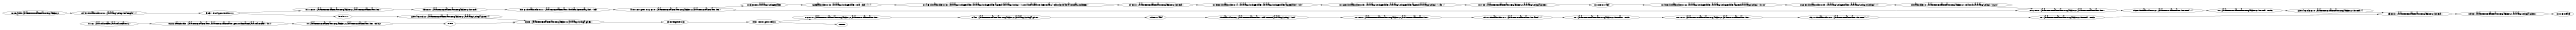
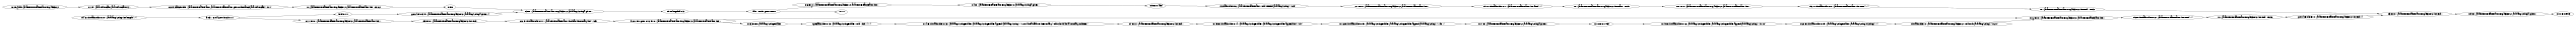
  digraph {
    rankdir=LR
    "r0 := @this: javaT.text.BreakIterator.Bug4533872"
    "$r1 = <java.util.Locale: java.util.Locale US>"
    "$r2 = staticinvoke <java.text.BreakIterator: java.text.BreakIterator getWordInstance(java.util.Locale)>($r1)"
    "r0.<javaT.text.BreakIterator.Bug4533872: java.text.BreakIterator iter> = $r2"
    "i8 = 0"
    "$r3 = <javaT.text.BreakIterator.Bug4533872: java.lang.String[] given>"
    "$i0 = lengthof $r3"
    "if i8 >= $i0 goto return"
    "$r6 = r0.<javaT.text.BreakIterator.Bug4533872: java.text.BreakIterator iter>"
    return
    "$r4 = <javaT.text.BreakIterator.Bug4533872: java.lang.String[] given>"
    "$r5 = $r4[i8]"
    "virtualinvoke $r6.<java.text.BreakIterator: void setText(java.lang.String)>($r5)"
    "$r7 = r0.<javaT.text.BreakIterator.Bug4533872: java.text.BreakIterator iter>"
    "$i1 = virtualinvoke $r7.<java.text.BreakIterator: int first()>()"
    "r0.<javaT.text.BreakIterator.Bug4533872: int start> = $i1"
    "$r8 = r0.<javaT.text.BreakIterator.Bug4533872: java.text.BreakIterator iter>"
    "$i2 = virtualinvoke $r8.<java.text.BreakIterator: int next()>()"
    "r0.<javaT.text.BreakIterator.Bug4533872: int end> = $i2"
    "$i3 = r0.<javaT.text.BreakIterator.Bug4533872: int end>"
    "$r9 = <javaT.text.BreakIterator.Bug4533872: java.lang.String[] given>"
    "$r10 = $r9[i8]"
    "$i4 = virtualinvoke $r10.<java.lang.String: int length()>()"
    "if $i3 >= $i4 goto i8 = i8 + 1"
    "$r11 = r0.<javaT.text.BreakIterator.Bug4533872: java.text.BreakIterator iter>"
    "i8 = i8 + 1"
    "$i5 = r0.<javaT.text.BreakIterator.Bug4533872: int end>"
    "goto [?= $r3 = <javaT.text.BreakIterator.Bug4533872: java.lang.String[] given>]"
    "$z0 = virtualinvoke $r11.<java.text.BreakIterator: boolean isBoundary(int)>($i5)"
    "if $z0 != 0 goto $r12 = r0.<javaT.text.BreakIterator.Bug4533872: java.text.BreakIterator iter>"
    "$r13 = new java.lang.StringBuilder"
    "$r12 = r0.<javaT.text.BreakIterator.Bug4533872: java.text.BreakIterator iter>"
    "specialinvoke $r13.<java.lang.StringBuilder: void <init>()>()"
    "$i6 = virtualinvoke $r12.<java.text.BreakIterator: int next()>()"
    "$r14 = virtualinvoke $r13.<java.lang.StringBuilder: java.lang.StringBuilder append(java.lang.String)>(\"Word break failure: isBoundary() This should be a boundary. Index=\")"
    "$i7 = r0.<javaT.text.BreakIterator.Bug4533872: int end>"
    "$r15 = virtualinvoke $r14.<java.lang.StringBuilder: java.lang.StringBuilder append(int)>($i7)"
    "$r16 = virtualinvoke $r15.<java.lang.StringBuilder: java.lang.StringBuilder append(java.lang.String)>(\" for \")"
    "$r17 = <javaT.text.BreakIterator.Bug4533872: java.lang.String[] given>"
    "$r18 = $r17[i8]"
    "$r19 = virtualinvoke $r16.<java.lang.StringBuilder: java.lang.StringBuilder append(java.lang.String)>($r18)"
    "$r20 = virtualinvoke $r19.<java.lang.StringBuilder: java.lang.String toString()>()"
    "virtualinvoke r0.<javaT.text.BreakIterator.Bug4533872: void errln(java.lang.String)>($r20)"
    "r0.<javaT.text.BreakIterator.Bug4533872: int end> = $i6"
    "goto [?= $i3 = r0.<javaT.text.BreakIterator.Bug4533872: int end>]"
-   "r0 := @this: javaT.text.BreakIterator.Bug4533872" -> "$i4 = virtualinvoke $r10.<java.lang.String: int length()>()"
+   "r0 := @this: javaT.text.BreakIterator.Bug4533872" -> "$r1 = <java.util.Locale: java.util.Locale US>"
    "$r1 = <java.util.Locale: java.util.Locale US>" -> "$r2 = staticinvoke <java.text.BreakIterator: java.text.BreakIterator getWordInstance(java.util.Locale)>($r1)"
    "$r2 = staticinvoke <java.text.BreakIterator: java.text.BreakIterator getWordInstance(java.util.Locale)>($r1)" -> "r0.<javaT.text.BreakIterator.Bug4533872: java.text.BreakIterator iter> = $r2"
    "r0.<javaT.text.BreakIterator.Bug4533872: java.text.BreakIterator iter> = $r2" -> "i8 = 0"
    "i8 = 0" -> "$r3 = <javaT.text.BreakIterator.Bug4533872: java.lang.String[] given>"
    "$r3 = <javaT.text.BreakIterator.Bug4533872: java.lang.String[] given>" -> "$i0 = lengthof $r3"
    "$i0 = lengthof $r3" -> "if i8 >= $i0 goto return"
    "if i8 >= $i0 goto return" -> "$r6 = r0.<javaT.text.BreakIterator.Bug4533872: java.text.BreakIterator iter>"
    "if i8 >= $i0 goto return" -> return
    "$r6 = r0.<javaT.text.BreakIterator.Bug4533872: java.text.BreakIterator iter>" -> "$r4 = <javaT.text.BreakIterator.Bug4533872: java.lang.String[] given>"
    "$r4 = <javaT.text.BreakIterator.Bug4533872: java.lang.String[] given>" -> "$r5 = $r4[i8]"
    "$r5 = $r4[i8]" -> "virtualinvoke $r6.<java.text.BreakIterator: void setText(java.lang.String)>($r5)"
    "virtualinvoke $r6.<java.text.BreakIterator: void setText(java.lang.String)>($r5)" -> "$r7 = r0.<javaT.text.BreakIterator.Bug4533872: java.text.BreakIterator iter>"
    "$r7 = r0.<javaT.text.BreakIterator.Bug4533872: java.text.BreakIterator iter>" -> "$i1 = virtualinvoke $r7.<java.text.BreakIterator: int first()>()"
    "$i1 = virtualinvoke $r7.<java.text.BreakIterator: int first()>()" -> "r0.<javaT.text.BreakIterator.Bug4533872: int start> = $i1"
    "r0.<javaT.text.BreakIterator.Bug4533872: int start> = $i1" -> "$r8 = r0.<javaT.text.BreakIterator.Bug4533872: java.text.BreakIterator iter>"
    "$r8 = r0.<javaT.text.BreakIterator.Bug4533872: java.text.BreakIterator iter>" -> "$i2 = virtualinvoke $r8.<java.text.BreakIterator: int next()>()"
    "$i2 = virtualinvoke $r8.<java.text.BreakIterator: int next()>()" -> "r0.<javaT.text.BreakIterator.Bug4533872: int end> = $i2"
    "r0.<javaT.text.BreakIterator.Bug4533872: int end> = $i2" -> "$i3 = r0.<javaT.text.BreakIterator.Bug4533872: int end>"
    "$i3 = r0.<javaT.text.BreakIterator.Bug4533872: int end>" -> "$r9 = <javaT.text.BreakIterator.Bug4533872: java.lang.String[] given>"
    "$r9 = <javaT.text.BreakIterator.Bug4533872: java.lang.String[] given>" -> "$r10 = $r9[i8]"
    "$i4 = virtualinvoke $r10.<java.lang.String: int length()>()" -> "if $i3 >= $i4 goto i8 = i8 + 1"
    "if $i3 >= $i4 goto i8 = i8 + 1" -> "$r11 = r0.<javaT.text.BreakIterator.Bug4533872: java.text.BreakIterator iter>"
    "if $i3 >= $i4 goto i8 = i8 + 1" -> "i8 = i8 + 1"
    "$r11 = r0.<javaT.text.BreakIterator.Bug4533872: java.text.BreakIterator iter>" -> "$i5 = r0.<javaT.text.BreakIterator.Bug4533872: int end>"
    "i8 = i8 + 1" -> "goto [?= $r3 = <javaT.text.BreakIterator.Bug4533872: java.lang.String[] given>]"
    "$i5 = r0.<javaT.text.BreakIterator.Bug4533872: int end>" -> "$z0 = virtualinvoke $r11.<java.text.BreakIterator: boolean isBoundary(int)>($i5)"
    "goto [?= $r3 = <javaT.text.BreakIterator.Bug4533872: java.lang.String[] given>]" -> "$r3 = <javaT.text.BreakIterator.Bug4533872: java.lang.String[] given>"
    "$z0 = virtualinvoke $r11.<java.text.BreakIterator: boolean isBoundary(int)>($i5)" -> "if $z0 != 0 goto $r12 = r0.<javaT.text.BreakIterator.Bug4533872: java.text.BreakIterator iter>"
    "if $z0 != 0 goto $r12 = r0.<javaT.text.BreakIterator.Bug4533872: java.text.BreakIterator iter>" -> "$r13 = new java.lang.StringBuilder"
    "if $z0 != 0 goto $r12 = r0.<javaT.text.BreakIterator.Bug4533872: java.text.BreakIterator iter>" -> "$r12 = r0.<javaT.text.BreakIterator.Bug4533872: java.text.BreakIterator iter>"
    "$r13 = new java.lang.StringBuilder" -> "specialinvoke $r13.<java.lang.StringBuilder: void <init>()>()"
    "$r12 = r0.<javaT.text.BreakIterator.Bug4533872: java.text.BreakIterator iter>" -> "$i6 = virtualinvoke $r12.<java.text.BreakIterator: int next()>()"
    "specialinvoke $r13.<java.lang.StringBuilder: void <init>()>()" -> "$r14 = virtualinvoke $r13.<java.lang.StringBuilder: java.lang.StringBuilder append(java.lang.String)>(\"Word break failure: isBoundary() This should be a boundary. Index=\")"
    "$i6 = virtualinvoke $r12.<java.text.BreakIterator: int next()>()" -> "r0.<javaT.text.BreakIterator.Bug4533872: int end> = $i6"
    "$r14 = virtualinvoke $r13.<java.lang.StringBuilder: java.lang.StringBuilder append(java.lang.String)>(\"Word break failure: isBoundary() This should be a boundary. Index=\")" -> "$i7 = r0.<javaT.text.BreakIterator.Bug4533872: int end>"
    "$i7 = r0.<javaT.text.BreakIterator.Bug4533872: int end>" -> "$r15 = virtualinvoke $r14.<java.lang.StringBuilder: java.lang.StringBuilder append(int)>($i7)"
    "$r15 = virtualinvoke $r14.<java.lang.StringBuilder: java.lang.StringBuilder append(int)>($i7)" -> "$r16 = virtualinvoke $r15.<java.lang.StringBuilder: java.lang.StringBuilder append(java.lang.String)>(\" for \")"
    "$r16 = virtualinvoke $r15.<java.lang.StringBuilder: java.lang.StringBuilder append(java.lang.String)>(\" for \")" -> "$r17 = <javaT.text.BreakIterator.Bug4533872: java.lang.String[] given>"
    "$r17 = <javaT.text.BreakIterator.Bug4533872: java.lang.String[] given>" -> "$r18 = $r17[i8]"
    "$r18 = $r17[i8]" -> "$r19 = virtualinvoke $r16.<java.lang.StringBuilder: java.lang.StringBuilder append(java.lang.String)>($r18)"
    "$r19 = virtualinvoke $r16.<java.lang.StringBuilder: java.lang.StringBuilder append(java.lang.String)>($r18)" -> "$r20 = virtualinvoke $r19.<java.lang.StringBuilder: java.lang.String toString()>()"
    "$r20 = virtualinvoke $r19.<java.lang.StringBuilder: java.lang.String toString()>()" -> "virtualinvoke r0.<javaT.text.BreakIterator.Bug4533872: void errln(java.lang.String)>($r20)"
    "virtualinvoke r0.<javaT.text.BreakIterator.Bug4533872: void errln(java.lang.String)>($r20)" -> "$r12 = r0.<javaT.text.BreakIterator.Bug4533872: java.text.BreakIterator iter>"
    "r0.<javaT.text.BreakIterator.Bug4533872: int end> = $i6" -> "goto [?= $i3 = r0.<javaT.text.BreakIterator.Bug4533872: int end>]"
    "goto [?= $i3 = r0.<javaT.text.BreakIterator.Bug4533872: int end>]" -> "$i3 = r0.<javaT.text.BreakIterator.Bug4533872: int end>"
  }
